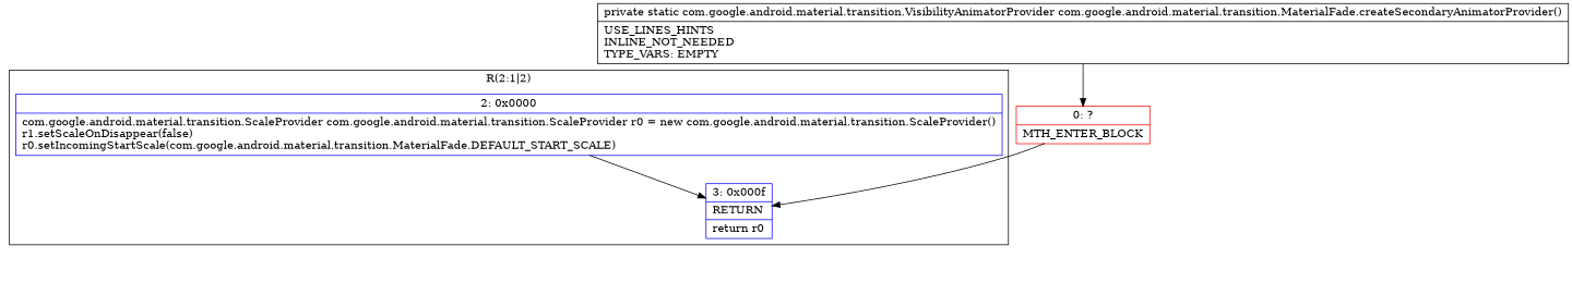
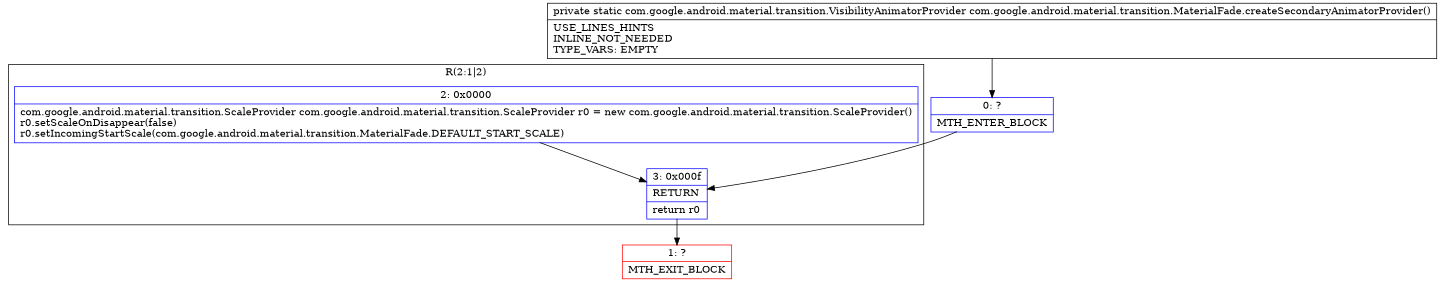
  digraph {
    node [color=blue shape=record]
-   n1 [label="{2\:\ 0x0000|com.google.android.material.transition.ScaleProvider com.google.android.material.transition.ScaleProvider r0 = new com.google.android.material.transition.ScaleProvider()\lr1.setScaleOnDisappear(false)\lr0.setIncomingStartScale(com.google.android.material.transition.MaterialFade.DEFAULT_START_SCALE)\l}"]
+   n1 [label="{2\:\ 0x0000|com.google.android.material.transition.ScaleProvider com.google.android.material.transition.ScaleProvider r0 = new com.google.android.material.transition.ScaleProvider()\lr0.setScaleOnDisappear(false)\lr0.setIncomingStartScale(com.google.android.material.transition.MaterialFade.DEFAULT_START_SCALE)\l}"]
    n2 [label="{3\:\ 0x000f|RETURN\l|return r0\l}"]
-   n4 [color=red label="{0\:\ ?|MTH_ENTER_BLOCK\l}"]
+   n3 [color=red label="{1\:\ ?|MTH_EXIT_BLOCK\l}"]
+   n4 [label="{0\:\ ?|MTH_ENTER_BLOCK\l}"]
    n5 [label="{private static com.google.android.material.transition.VisibilityAnimatorProvider com.google.android.material.transition.MaterialFade.createSecondaryAnimatorProvider()  | USE_LINES_HINTS\lINLINE_NOT_NEEDED\lTYPE_VARS: EMPTY\l}" color=""]
    subgraph cluster_1 {
      label="R(2:1|2)"
      n1
      n2
    }
    n1 -> n2
+   n2 -> n3
    n4 -> n2
    n5 -> n4
  }
